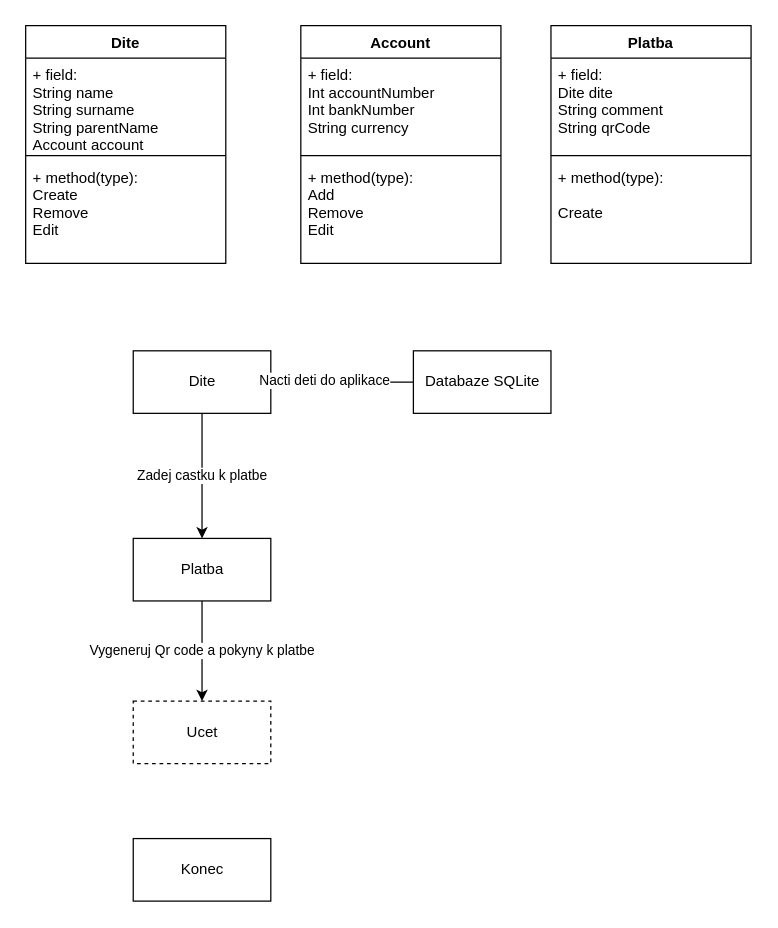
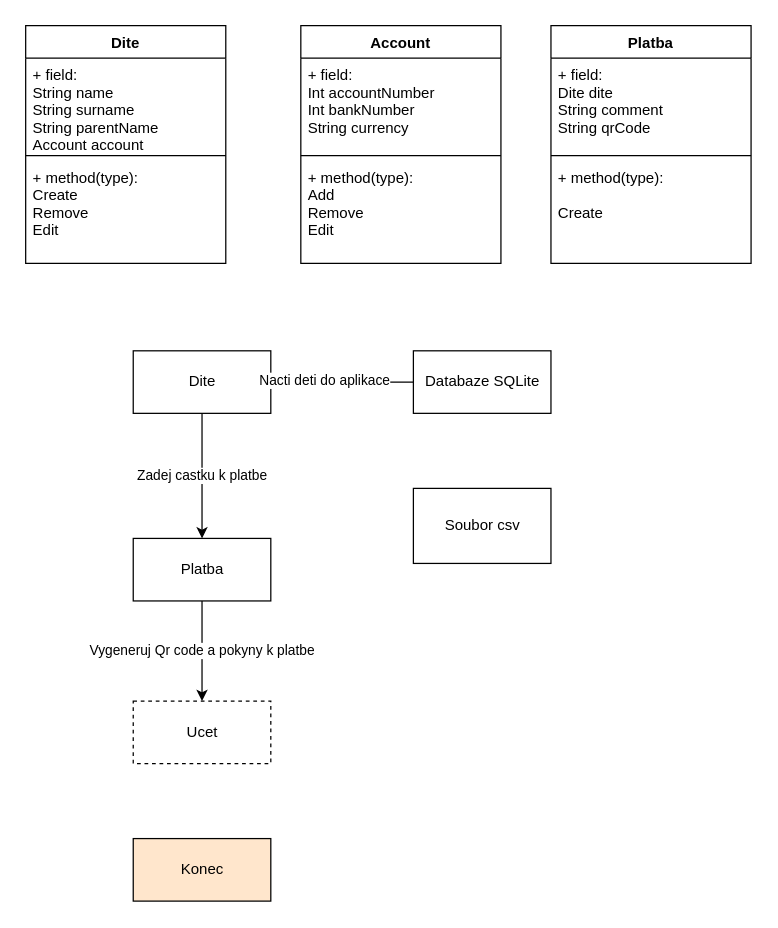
  <mxCell id="0" />
  <mxCell id="1" parent="0" />
  <mxCell id="2" value="Dite" style="swimlane;fontStyle=1;align=center;verticalAlign=top;childLayout=stackLayout;horizontal=1;startSize=26;horizontalStack=0;resizeParent=1;resizeParentMax=0;resizeLast=0;collapsible=1;marginBottom=0;" parent="1" vertex="1"><mxGeometry x="20" y="20" width="160" height="190" as="geometry" /></mxCell>
  <mxCell id="3" value="+ field: &#10;String name&#10;String surname&#10;String parentName&#10;Account account&#10;&#10;&#10;&#10;" style="text;strokeColor=none;fillColor=none;align=left;verticalAlign=top;spacingLeft=4;spacingRight=4;overflow=hidden;rotatable=0;points=[[0,0.5],[1,0.5]];portConstraint=eastwest;" parent="2" vertex="1"><mxGeometry y="26" width="160" height="74" as="geometry" /></mxCell>
  <mxCell id="4" value="" style="line;strokeWidth=1;fillColor=none;align=left;verticalAlign=middle;spacingTop=-1;spacingLeft=3;spacingRight=3;rotatable=0;labelPosition=right;points=[];portConstraint=eastwest;" parent="2" vertex="1"><mxGeometry y="100" width="160" height="8" as="geometry" /></mxCell>
  <mxCell id="5" value="+ method(type): &#10;Create&#10;Remove&#10;Edit&#10;" style="text;strokeColor=none;fillColor=none;align=left;verticalAlign=top;spacingLeft=4;spacingRight=4;overflow=hidden;rotatable=0;points=[[0,0.5],[1,0.5]];portConstraint=eastwest;" parent="2" vertex="1"><mxGeometry y="108" width="160" height="82" as="geometry" /></mxCell>
  <mxCell id="6" value="Zadej castku k platbe" style="edgeStyle=orthogonalEdgeStyle;rounded=0;orthogonalLoop=1;jettySize=auto;html=1;" edge="1" parent="1" source="7" target="14"><mxGeometry relative="1" as="geometry" /></mxCell>
  <mxCell id="7" value="Dite" style="html=1;" parent="1" vertex="1"><mxGeometry x="106" y="280" width="110" height="50" as="geometry" /></mxCell>
+ <mxCell id="8" value="Soubor csv" style="html=1;" parent="1" vertex="1"><mxGeometry x="330" y="390" width="110" height="60" as="geometry" /></mxCell>
  <mxCell id="9" value="" style="edgeStyle=orthogonalEdgeStyle;rounded=0;orthogonalLoop=1;jettySize=auto;html=1;" edge="1" parent="1" source="11" target="7"><mxGeometry relative="1" as="geometry" /></mxCell>
  <mxCell id="10" value="Nacti deti do aplikace" style="edgeLabel;html=1;align=center;verticalAlign=middle;resizable=0;points=[];" vertex="1" connectable="0" parent="9"><mxGeometry x="0.263" y="-2" relative="1" as="geometry"><mxPoint as="offset" /></mxGeometry></mxCell>
  <mxCell id="11" value="Databaze SQLite" style="html=1;" parent="1" vertex="1"><mxGeometry x="330" y="280" width="110" height="50" as="geometry" /></mxCell>
  <mxCell id="12" value="Ucet" style="html=1;dashed=1;" parent="1" vertex="1"><mxGeometry x="106" y="560" width="110" height="50" as="geometry" /></mxCell>
  <mxCell id="13" value="Vygeneruj Qr code a pokyny k platbe" style="edgeStyle=orthogonalEdgeStyle;rounded=0;orthogonalLoop=1;jettySize=auto;html=1;" edge="1" parent="1" source="14" target="12"><mxGeometry relative="1" as="geometry" /></mxCell>
  <mxCell id="14" value="Platba" style="html=1;" parent="1" vertex="1"><mxGeometry x="106" y="430" width="110" height="50" as="geometry" /></mxCell>
  <mxCell id="15" value="Platba" style="swimlane;fontStyle=1;align=center;verticalAlign=top;childLayout=stackLayout;horizontal=1;startSize=26;horizontalStack=0;resizeParent=1;resizeParentMax=0;resizeLast=0;collapsible=1;marginBottom=0;" parent="1" vertex="1"><mxGeometry x="440" y="20" width="160" height="190" as="geometry" /></mxCell>
  <mxCell id="16" value="+ field: &#10;Dite dite&#10;String comment&#10;String qrCode&#10; &#10;&#10;&#10;&#10;" style="text;strokeColor=none;fillColor=none;align=left;verticalAlign=top;spacingLeft=4;spacingRight=4;overflow=hidden;rotatable=0;points=[[0,0.5],[1,0.5]];portConstraint=eastwest;" parent="15" vertex="1"><mxGeometry y="26" width="160" height="74" as="geometry" /></mxCell>
  <mxCell id="17" value="" style="line;strokeWidth=1;fillColor=none;align=left;verticalAlign=middle;spacingTop=-1;spacingLeft=3;spacingRight=3;rotatable=0;labelPosition=right;points=[];portConstraint=eastwest;" parent="15" vertex="1"><mxGeometry y="100" width="160" height="8" as="geometry" /></mxCell>
  <mxCell id="18" value="+ method(type): &#10;&#10;Create&#10;&#10;" style="text;strokeColor=none;fillColor=none;align=left;verticalAlign=top;spacingLeft=4;spacingRight=4;overflow=hidden;rotatable=0;points=[[0,0.5],[1,0.5]];portConstraint=eastwest;" parent="15" vertex="1"><mxGeometry y="108" width="160" height="82" as="geometry" /></mxCell>
  <mxCell id="19" value="Account" style="swimlane;fontStyle=1;align=center;verticalAlign=top;childLayout=stackLayout;horizontal=1;startSize=26;horizontalStack=0;resizeParent=1;resizeParentMax=0;resizeLast=0;collapsible=1;marginBottom=0;" vertex="1" parent="1"><mxGeometry x="240" y="20" width="160" height="190" as="geometry" /></mxCell>
  <mxCell id="20" value="+ field: &#10;Int accountNumber&#10;Int bankNumber&#10;String currency&#10; &#10;&#10;&#10;&#10;" style="text;strokeColor=none;fillColor=none;align=left;verticalAlign=top;spacingLeft=4;spacingRight=4;overflow=hidden;rotatable=0;points=[[0,0.5],[1,0.5]];portConstraint=eastwest;" vertex="1" parent="19"><mxGeometry y="26" width="160" height="74" as="geometry" /></mxCell>
  <mxCell id="21" value="" style="line;strokeWidth=1;fillColor=none;align=left;verticalAlign=middle;spacingTop=-1;spacingLeft=3;spacingRight=3;rotatable=0;labelPosition=right;points=[];portConstraint=eastwest;" vertex="1" parent="19"><mxGeometry y="100" width="160" height="8" as="geometry" /></mxCell>
  <mxCell id="22" value="+ method(type): &#10;Add&#10;Remove&#10;Edit&#10;&#10;&#10;&#10;" style="text;strokeColor=none;fillColor=none;align=left;verticalAlign=top;spacingLeft=4;spacingRight=4;overflow=hidden;rotatable=0;points=[[0,0.5],[1,0.5]];portConstraint=eastwest;" vertex="1" parent="19"><mxGeometry y="108" width="160" height="82" as="geometry" /></mxCell>
- <mxCell id="23" value="Konec" style="html=1;" vertex="1" parent="1"><mxGeometry x="106" y="670" width="110" height="50" as="geometry" /></mxCell>
+ <mxCell id="23" value="Konec" style="html=1;fillColor=#ffe6cc;" vertex="1" parent="1"><mxGeometry x="106" y="670" width="110" height="50" as="geometry" /></mxCell>
